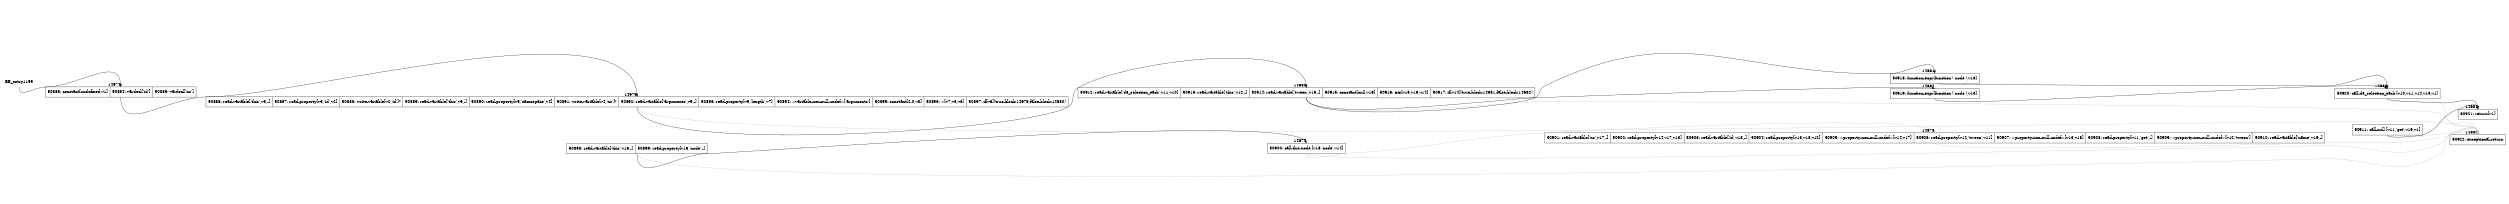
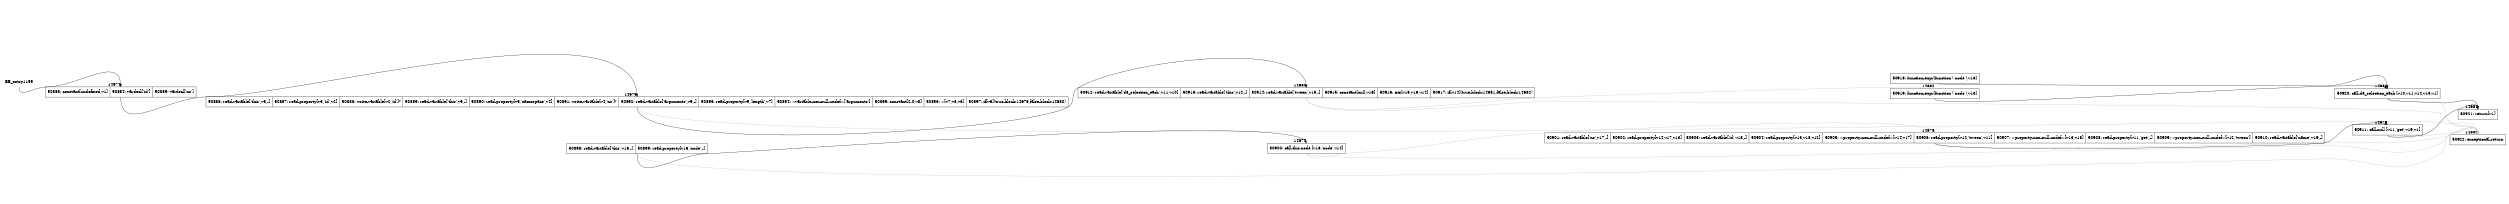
  digraph {
    rankdir=LR
    node [shape=record]
    edge [headport=n tailport=s]
    n1 [label=BB_entry1159 shape=none]
    n2 [label="{50883: constant[undefined,v1]|50884: vardecl['id']|50885: vardecl['ns']}"]
    n3 [label="{50886: read-variable['this',v3,-]|50887: read-property[v3,'id',v2]|50888: write-variable[v2,'id']*|50889: read-variable['this',v5,-]|50890: read-property[v5,'namespace',v4]|50891: write-variable[v4,'ns']*|50892: read-variable['arguments',v9,-]|50893: read-property[v9,'length',v7]|50894: \<variable-non-null-undef\>['arguments']|50895: constant[2.0,v8]|50896: \<[v7,v8,v6]|50897: if[v6](true-block:14676,false-block:14680)}"]
    n4 [label="{50912: read-variable['d3_selection_each',v11,v10]|50913: read-variable['this',v12,-]|50914: read-variable['tween',v15,-]|50915: constant[null,v16]|50916: ==[v15,v16,v14]|50917: if[v14](true-block:14681,false-block:14682)}"]
    n5 [label="{50922: exceptional-return}"]
    n6 [label="{50898: read-variable['this',v16,-]|50899: read-property[v16,'node',-]}"]
    n7 [label="{50900: call-this.node [v16,'node',v14]}"]
    n8 [label="{50918: function-expr[function ( node ),v13]}"]
    n9 [label="{50919: function-expr[function ( node ),v13]}"]
    n10 [label="{50901: read-variable['ns',v17,-]|50902: read-property[v14,v17,v13]|50903: read-variable['id',v18,-]|50904: read-property[v13,v18,v12]|50905: \<property-non-null-undef\>[v14,v17]|50906: read-property[v12,'tween',v11]|50907: \<property-non-null-undef\>[v13,v18]|50908: read-property[v11,'get',-]|50909: \<property-non-null-undef\>[v12,'tween']|50910: read-variable['name',v19,-]}"]
    n11 [label="{50920: call-d3_selection_each [v10,v11,v12,v13,v1]}"]
    n12 [label="{50911: call-null [v11,'get',v19,v1]}"]
    n13 [label="{50921: return[v1]}"]
    n1 -> n2 [headlabel="    14674"]
    n2 -> n3 [headlabel="      14675"]
    n3 -> n4 [headlabel="      14680"]
    n3 -> n5 [color=gray headlabel="      14685"]
    n4 -> n5 [color=gray]
-   n4 -> n8 [headlabel="      14681"]
-   n4 -> n9 [headlabel="      14682"]
+   n4 -> n9 [headlabel="      14682" color=gray]
    n6 -> n5 [color=gray]
    n6 -> n7 [headlabel="      14677"]
    n7 -> n5 [color=gray]
    n7 -> n10 [color=gray headlabel="      14678"]
    n8 -> n11 [headlabel="      14683"]
    n9 -> n11
    n10 -> n5 [color=gray]
+   n10 -> n12 [headlabel="      14679"]
    n11 -> n5 [color=gray]
    n11 -> n13
    n12 -> n5 [color=gray]
    n12 -> n13 [headlabel="      14684"]
  }
